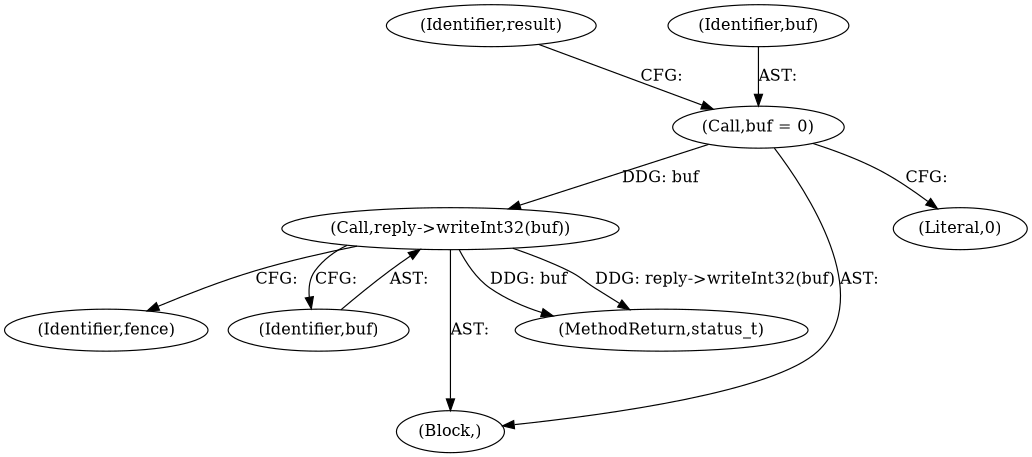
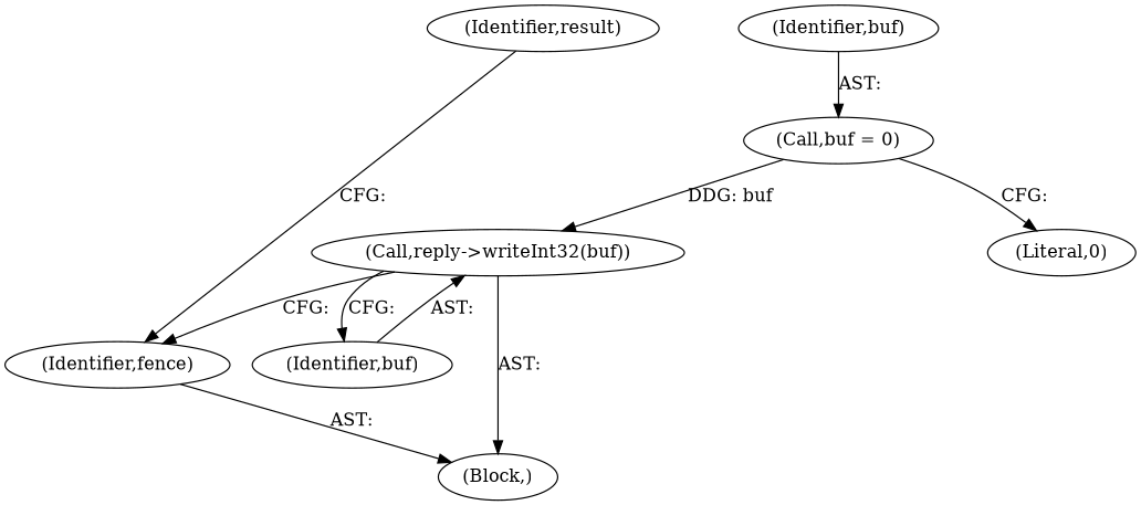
  digraph {
    n1 [label="(Call,reply->writeInt32(buf))"]
    n2 [label="(Identifier,buf)"]
    n3 [label="(Block,)"]
-   n4 [label="(MethodReturn,status_t)"]
    n5 [label="(Identifier,fence)"]
    n6 [label="(Call,buf = 0)"]
    n7 [label="(Literal,0)"]
    n8 [label="(Identifier,result)"]
    n9 [label="(Identifier,buf)"]
    n1 -> n2 [label="CFG: "]
    n1 -> n3 [label="AST: "]
-   n1 -> n4 [label="DDG: buf"]
-   n1 -> n4 [label="DDG: reply->writeInt32(buf)"]
    n1 -> n5 [label="CFG: "]
    n2 -> n1 [label="AST: "]
    n6 -> n1 [label="DDG: buf"]
-   n6 -> n3 [label="AST: "]
+   n5 -> n3 [label="AST: "]
    n6 -> n7 [label="CFG: "]
-   n8 -> n6 [label="CFG: "]
+   n8 -> n5 [label="CFG: "]
    n9 -> n6 [label="AST: "]
  }
